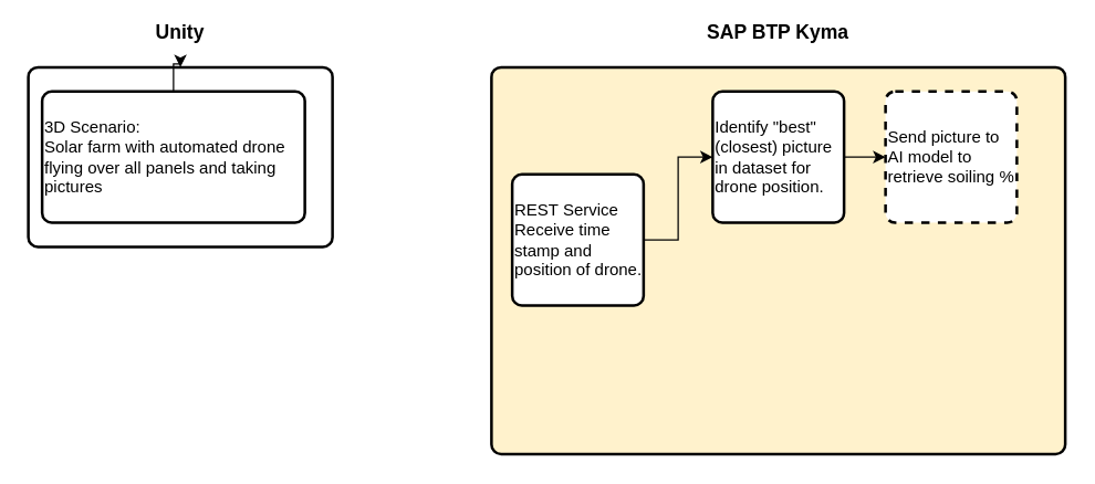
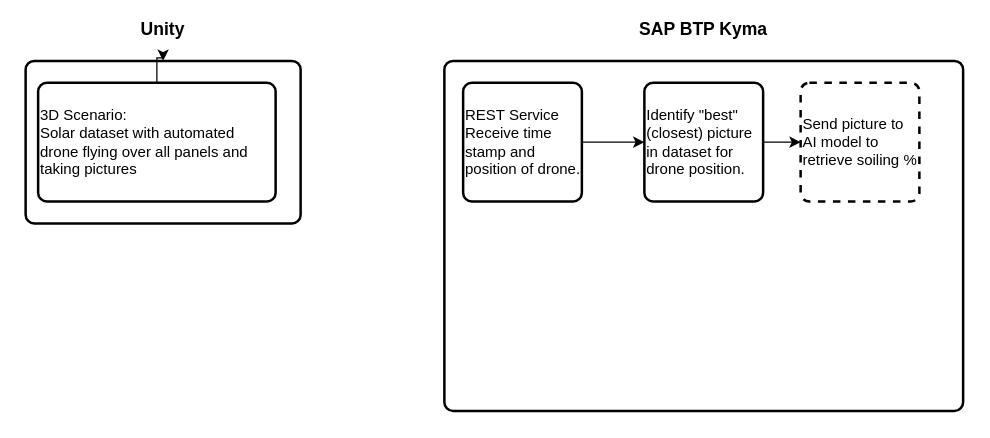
  <mxCell id="0" />
  <mxCell id="1" parent="0" />
  <mxCell id="2" value="&lt;h3&gt;Unity&lt;/h3&gt;" style="rounded=1;whiteSpace=wrap;html=1;absoluteArcSize=1;arcSize=14;strokeWidth=2;labelPosition=center;verticalLabelPosition=top;align=center;verticalAlign=bottom;" vertex="1" parent="1"><mxGeometry x="20" y="20" width="220" height="130" as="geometry" /></mxCell>
- <mxCell id="3" value="3D Scenario:&lt;br&gt;&lt;div style=&quot;&quot;&gt;&lt;span style=&quot;background-color: initial;&quot;&gt;Solar farm with automated drone flying over all panels and taking pictures&lt;/span&gt;&lt;/div&gt;" style="rounded=1;whiteSpace=wrap;html=1;absoluteArcSize=1;arcSize=14;strokeWidth=2;align=left;" vertex="1" parent="1"><mxGeometry x="30" y="37.5" width="190" height="95" as="geometry" /></mxCell>
- <mxCell id="4" value="&lt;h3&gt;SAP BTP Kyma&lt;/h3&gt;" style="rounded=1;whiteSpace=wrap;html=1;absoluteArcSize=1;arcSize=14;strokeWidth=2;labelPosition=center;verticalLabelPosition=top;align=center;verticalAlign=bottom;fillColor=#fff2cc;" vertex="1" parent="1"><mxGeometry x="355" y="20" width="415" height="280" as="geometry" /></mxCell>
+ <mxCell id="3" value="3D Scenario:&lt;br&gt;&lt;div style=&quot;&quot;&gt;&lt;span style=&quot;background-color: initial;&quot;&gt;Solar dataset with automated drone flying over all panels and taking pictures&lt;/span&gt;&lt;/div&gt;" style="rounded=1;whiteSpace=wrap;html=1;absoluteArcSize=1;arcSize=14;strokeWidth=2;align=left;" vertex="1" parent="1"><mxGeometry x="30" y="37.5" width="190" height="95" as="geometry" /></mxCell>
+ <mxCell id="4" value="&lt;h3&gt;SAP BTP Kyma&lt;/h3&gt;" style="rounded=1;whiteSpace=wrap;html=1;absoluteArcSize=1;arcSize=14;strokeWidth=2;labelPosition=center;verticalLabelPosition=top;align=center;verticalAlign=bottom;" vertex="1" parent="1"><mxGeometry x="355" y="20" width="415" height="280" as="geometry" /></mxCell>
  <mxCell id="5" style="edgeStyle=orthogonalEdgeStyle;rounded=0;orthogonalLoop=1;jettySize=auto;html=1;" edge="1" parent="1" source="6" target="9"><mxGeometry relative="1" as="geometry" /></mxCell>
- <mxCell id="6" value="REST Service&lt;br&gt;Receive time stamp and position of drone." style="rounded=1;whiteSpace=wrap;html=1;absoluteArcSize=1;arcSize=14;strokeWidth=2;align=left;" vertex="1" parent="1"><mxGeometry x="370" y="97.5" width="95" height="95" as="geometry" /></mxCell>
+ <mxCell id="6" value="REST Service&lt;br&gt;Receive time stamp and position of drone." style="rounded=1;whiteSpace=wrap;html=1;absoluteArcSize=1;arcSize=14;strokeWidth=2;align=left;" vertex="1" parent="1"><mxGeometry x="370" y="37.5" width="95" height="95" as="geometry" /></mxCell>
  <mxCell id="7" style="edgeStyle=orthogonalEdgeStyle;rounded=0;orthogonalLoop=1;jettySize=auto;html=1;" edge="1" parent="1" source="3" target="2"><mxGeometry relative="1" as="geometry" /></mxCell>
  <mxCell id="8" style="edgeStyle=orthogonalEdgeStyle;rounded=0;orthogonalLoop=1;jettySize=auto;html=1;exitX=1;exitY=0.5;exitDx=0;exitDy=0;entryX=0;entryY=0.5;entryDx=0;entryDy=0;" edge="1" parent="1" source="9" target="10"><mxGeometry relative="1" as="geometry" /></mxCell>
  <mxCell id="9" value="Identify &quot;best&quot; (closest) picture in dataset for drone position." style="rounded=1;whiteSpace=wrap;html=1;absoluteArcSize=1;arcSize=14;strokeWidth=2;align=left;" vertex="1" parent="1"><mxGeometry x="515" y="37.5" width="95" height="95" as="geometry" /></mxCell>
  <mxCell id="10" value="Send picture to AI model to retrieve soiling %" style="rounded=1;whiteSpace=wrap;html=1;absoluteArcSize=1;arcSize=14;strokeWidth=2;align=left;dashed=1;" vertex="1" parent="1"><mxGeometry x="640" y="37.5" width="95" height="95" as="geometry" /></mxCell>
